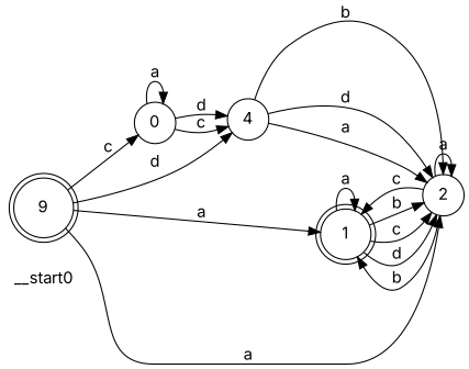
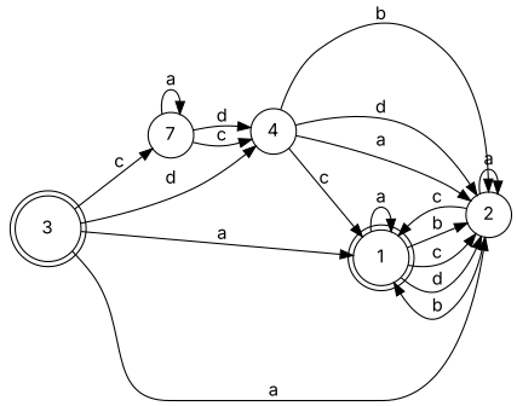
  digraph {
    fontname=Inter
    rankdir=LR
    node [fontname=Inter shape=circle color=black fillcolor=white style=filled]
    edge [fontname=Inter]
-   __start0 [shape=none color="" fillcolor="" style=""]
-   n2 [label=0]
+   n2 [label=7]
    n3 [label=4]
    n4 [label=1 shape=doublecircle style="rounded,filled"]
    n5 [label=2]
-   n6 [label=9 shape=doublecircle style="rounded,filled"]
+   n6 [label=3 shape=doublecircle style="rounded,filled"]
    n2 -> n2 [label=a]
    n2 -> n3 [label=c]
    n2 -> n3 [label=d]
+   n3 -> n4 [label=c]
    n3 -> n5 [label=a]
    n3 -> n5 [label=b]
    n3 -> n5 [label=d]
    n4 -> n4 [label=a]
    n4 -> n5 [label=b]
    n4 -> n5 [label=c]
    n4 -> n5 [label=d]
    n5 -> n4 [label=b]
    n5 -> n4 [label=c]
    n5 -> n5 [label=a]
    n6 -> n2 [label=c]
    n6 -> n3 [label=d]
    n6 -> n4 [label=a]
    n6 -> n5 [label=a]
  }
